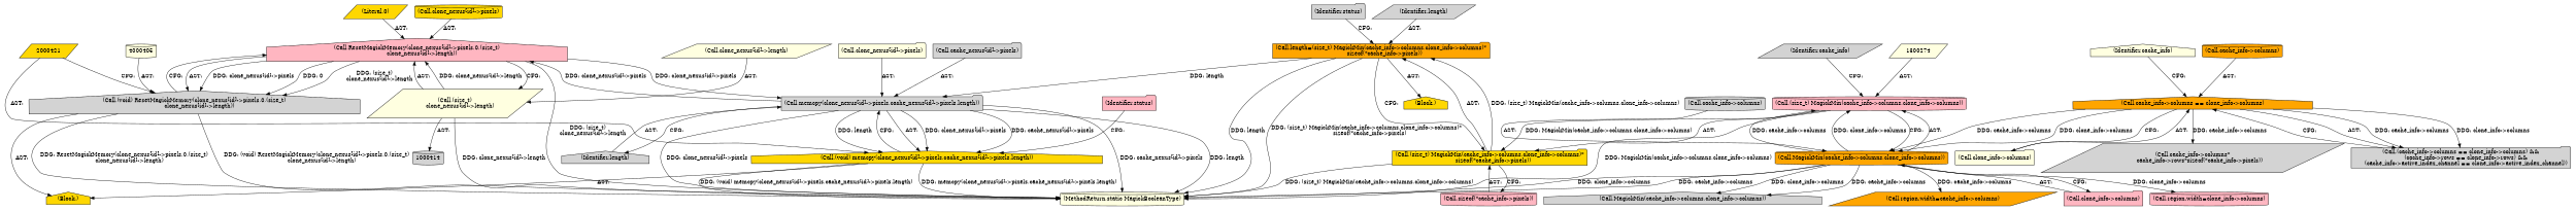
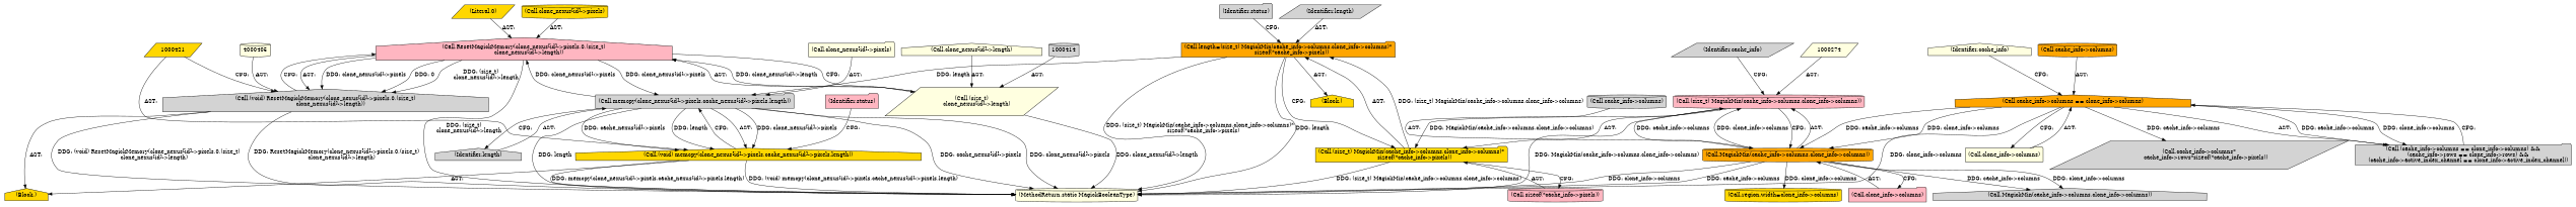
  digraph {
    node [fillcolor=lightgrey shape=folder style=filled]
    n1 [fillcolor=lightpink label="(Call,ResetMagickMemory(clone_nexus[id]->pixels,0,(size_t)\n      clone_nexus[id]->length))" shape=house]
    n2 [label="(Call,memcpy(clone_nexus[id]->pixels,cache_nexus[id]->pixels,length))"]
    n3 [fillcolor=lightyellow label="(Call,(size_t)\n      clone_nexus[id]->length)" shape=parallelogram]
    n4 [label="(Call,(void) ResetMagickMemory(clone_nexus[id]->pixels,0,(size_t)\n      clone_nexus[id]->length))" shape=house]
    n5 [fillcolor=lightyellow label="(MethodReturn,static MagickBooleanType)" shape=cylinder]
    n6 [fillcolor=gold label="(Call,(void) memcpy(clone_nexus[id]->pixels,cache_nexus[id]->pixels,length))" shape=house]
    n7 [label="(Identifier,length)" shape=house]
    n8 [fillcolor=gold label="(Block,)" shape=house]
-   n9 [fillcolor=lightyellow label="(Call,clone_nexus[id]->length)" shape=parallelogram]
+   n9 [fillcolor=lightyellow label="(Call,clone_nexus[id]->length)" shape=house]
    n10 [fillcolor=orange label="(Call,length=(size_t) MagickMin(cache_info->columns,clone_info->columns)*\n    sizeof(*cache_info->pixels))"]
    n11 [fillcolor=gold label="(Call,(size_t) MagickMin(cache_info->columns,clone_info->columns)*\n    sizeof(*cache_info->pixels))"]
    n12 [fillcolor=gold label="(Block,)" shape=house]
    n13 [fillcolor=lightpink label="(Call,sizeof(*cache_info->pixels))" shape=cylinder]
    n14 [fillcolor=lightpink label="(Call,(size_t) MagickMin(cache_info->columns,clone_info->columns))" shape=cylinder]
    n15 [fillcolor=orange label="(Call,MagickMin(cache_info->columns,clone_info->columns))" shape=cylinder]
    n16 [label="(Call,MagickMin(cache_info->columns,clone_info->columns))" shape=house]
-   n17 [fillcolor=orange label="(Call,region.width=cache_info->columns)" shape=parallelogram]
    n18 [fillcolor=lightpink label="(Call,clone_info->columns)"]
-   n19 [fillcolor=lightpink label="(Call,region.width=clone_info->columns)" shape=cylinder]
+   n19 [fillcolor=gold label="(Call,region.width=clone_info->columns)" shape=cylinder]
    n20 [fillcolor=orange label="(Call,cache_info->columns == clone_info->columns)" shape=house]
    n21 [fillcolor=lightyellow label="(Call,clone_info->columns)"]
    n22 [label="(Call,cache_info->columns*\n        cache_info->rows*sizeof(*cache_info->pixels))" shape=parallelogram]
    n23 [label="(Call,(cache_info->columns == clone_info->columns) &&\n      (cache_info->rows == clone_info->rows) &&\n      (cache_info->active_index_channel == clone_info->active_index_channel))"]
    n24 [label="(Identifier,cache_info)" shape=parallelogram]
    n25 [fillcolor=gold label="(Literal,0)" shape=parallelogram]
    n26 [fillcolor=lightpink label="(Identifier,status)"]
    n27 [label="(Identifier,status)"]
    n28 [label="(Call,cache_info->columns)" shape=cylinder]
    n29 [fillcolor=gold label="(Call,clone_nexus[id]->pixels)" shape=cylinder]
    n30 [fillcolor=lightyellow label="(Call,clone_nexus[id]->pixels)"]
    n31 [label="(Identifier,length)" shape=parallelogram]
    n32 [fillcolor=lightyellow label="(Identifier,cache_info)" shape=house]
    n33 [fillcolor=orange label="(Call,cache_info->columns)" shape=cylinder]
-   n34 [label="(Call,cache_nexus[id]->pixels)"]
    1000414 [shape=cylinder]
-   1000274 [fillcolor=lightyellow shape=parallelogram label=1300274]
+   1000274 [fillcolor=lightyellow shape=parallelogram]
    n37 [fillcolor=lightyellow label=4000405 shape=cylinder]
-   1000421 [fillcolor=gold shape=parallelogram label=2000421]
+   1000421 [fillcolor=gold shape=parallelogram]
    n1 -> n2 [label="DDG: clone_nexus[id]->pixels"]
    n1 -> n3 [label="CFG: "]
    n1 -> n4 [label="AST: "]
    n1 -> n4 [label="DDG: clone_nexus[id]->pixels"]
    n1 -> n4 [label="DDG: 0"]
    n1 -> n4 [label="DDG: (size_t)\n      clone_nexus[id]->length"]
    n1 -> n5 [label="DDG: (size_t)\n      clone_nexus[id]->length"]
    n2 -> n1 [label="DDG: clone_nexus[id]->pixels"]
    n2 -> n5 [label="DDG: cache_nexus[id]->pixels"]
    n2 -> n5 [label="DDG: clone_nexus[id]->pixels"]
    n2 -> n5 [label="DDG: length"]
    n2 -> n6 [label="AST: "]
    n2 -> n6 [label="DDG: clone_nexus[id]->pixels"]
    n2 -> n6 [label="DDG: cache_nexus[id]->pixels"]
    n2 -> n6 [label="DDG: length"]
    n2 -> n7 [label="CFG: "]
    n3 -> n1 [label="AST: "]
    n3 -> n1 [label="DDG: clone_nexus[id]->length"]
    n3 -> n5 [label="DDG: clone_nexus[id]->length"]
    n4 -> n1 [label="CFG: "]
    n4 -> n5 [label="DDG: (void) ResetMagickMemory(clone_nexus[id]->pixels,0,(size_t)\n      clone_nexus[id]->length)"]
    n4 -> n5 [label="DDG: ResetMagickMemory(clone_nexus[id]->pixels,0,(size_t)\n      clone_nexus[id]->length)"]
    n4 -> n8 [label="AST: "]
    n6 -> n2 [label="CFG: "]
    n6 -> n5 [label="DDG: (void) memcpy(clone_nexus[id]->pixels,cache_nexus[id]->pixels,length)"]
    n6 -> n5 [label="DDG: memcpy(clone_nexus[id]->pixels,cache_nexus[id]->pixels,length)"]
    n6 -> n8 [label="AST: "]
    n7 -> n2 [label="AST: "]
    n9 -> n3 [label="AST: "]
    n10 -> n2 [label="DDG: length"]
    n10 -> n5 [label="DDG: (size_t) MagickMin(cache_info->columns,clone_info->columns)*\n    sizeof(*cache_info->pixels)"]
    n10 -> n5 [label="DDG: length"]
    n10 -> n11 [label="CFG: "]
    n10 -> n12 [label="AST: "]
    n11 -> n5 [label="DDG: (size_t) MagickMin(cache_info->columns,clone_info->columns)"]
    n11 -> n10 [label="AST: "]
    n11 -> n10 [label="DDG: (size_t) MagickMin(cache_info->columns,clone_info->columns)"]
    n11 -> n13 [label="CFG: "]
    n13 -> n11 [label="AST: "]
    n14 -> n5 [label="DDG: MagickMin(cache_info->columns,clone_info->columns)"]
    n14 -> n11 [label="AST: "]
    n14 -> n11 [label="DDG: MagickMin(cache_info->columns,clone_info->columns)"]
    n14 -> n15 [label="CFG: "]
    n15 -> n5 [label="DDG: cache_info->columns"]
    n15 -> n5 [label="DDG: clone_info->columns"]
    n15 -> n14 [label="AST: "]
    n15 -> n14 [label="DDG: cache_info->columns"]
    n15 -> n14 [label="DDG: clone_info->columns"]
    n15 -> n16 [label="DDG: cache_info->columns"]
    n15 -> n16 [label="DDG: clone_info->columns"]
-   n15 -> n17 [label="DDG: cache_info->columns"]
    n15 -> n18 [label="CFG: "]
    n15 -> n19 [label="DDG: clone_info->columns"]
    n18 -> n15 [label="AST: "]
+   n20 -> n5 [label="DDG: clone_info->columns"]
    n20 -> n15 [label="DDG: cache_info->columns"]
    n20 -> n15 [label="DDG: clone_info->columns"]
    n20 -> n21 [label="CFG: "]
    n20 -> n22 [label="DDG: cache_info->columns"]
    n20 -> n23 [label="AST: "]
    n20 -> n23 [label="DDG: cache_info->columns"]
    n20 -> n23 [label="DDG: clone_info->columns"]
    n21 -> n20 [label="AST: "]
    n23 -> n20 [label="CFG: "]
    n24 -> n14 [label="CFG: "]
    n25 -> n1 [label="AST: "]
    n26 -> n6 [label="CFG: "]
    n27 -> n10 [label="CFG: "]
    n28 -> n15 [label="AST: "]
    n29 -> n1 [label="AST: "]
    n30 -> n2 [label="AST: "]
    n31 -> n10 [label="AST: "]
    n32 -> n20 [label="CFG: "]
    n33 -> n20 [label="AST: "]
-   n34 -> n2 [label="AST: "]
-   n3 -> 1000414 [label="AST: "]
+   1000414 -> n3 [label="AST: "]
    1000274 -> n14 [label="AST: "]
    n37 -> n4 [label="AST: "]
    1000421 -> n4 [label="CFG: "]
    1000421 -> n6 [label="AST: "]
  }
